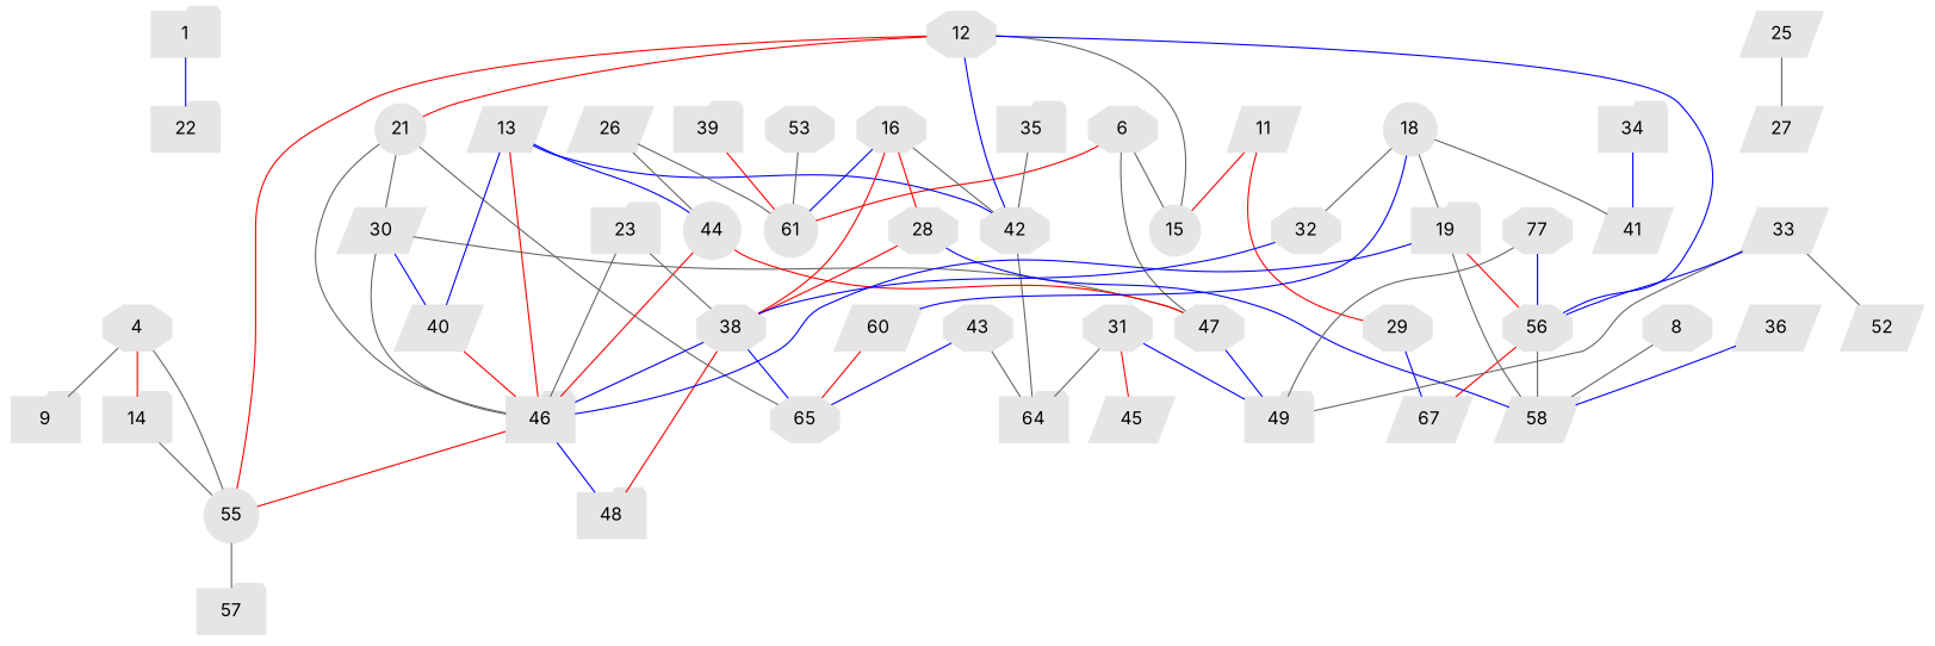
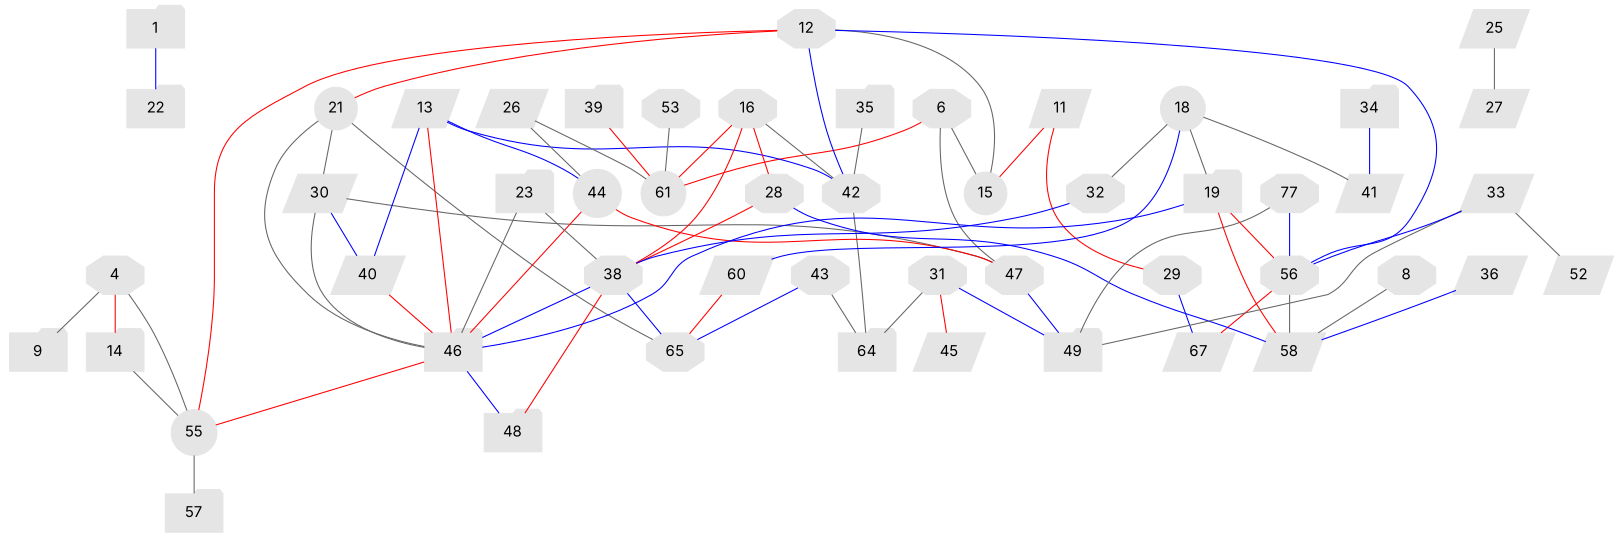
  graph {
    fontname=Inter
    node [color=gray90 fontname=Inter shape=octagon style=filled]
    edge [color=gray40 fontname=Inter weight=1.0]
    1 [shape=folder]
    22 [shape=folder]
    9 [shape=folder]
    4
    14 [shape=folder]
    55 [shape=circle]
    57 [shape=folder]
    15 [shape=circle]
    6
    47
    61 [shape=circle]
    49 [shape=folder]
    58 [shape=parallelogram]
    8
    11 [shape=parallelogram]
    29
    67 [shape=parallelogram]
    12
    21 [shape=circle]
    42
    56
    46 [shape=folder]
    30 [shape=parallelogram]
    65
    64 [shape=folder]
    13 [shape=parallelogram]
    40 [shape=parallelogram]
    44 [shape=circle]
    48 [shape=folder]
    16
    28
    38
    n33 [label=77]
    18 [shape=circle]
    19 [shape=folder]
    32
    41 [shape=parallelogram]
    60 [shape=parallelogram]
    23 [shape=folder]
    25 [shape=parallelogram]
    27 [shape=parallelogram]
    26 [shape=parallelogram]
    31
    45 [shape=parallelogram]
    33 [shape=parallelogram]
    52 [shape=parallelogram]
    34 [shape=folder]
    35 [shape=folder]
    36 [shape=parallelogram]
    39 [shape=folder]
    43
    53
    1 -- 22 [color=blue]
    4 -- 9
    4 -- 14 [color=red]
    4 -- 55
    14 -- 55
    55 -- 57
    6 -- 15
    6 -- 47
    6 -- 61 [color=red]
    47 -- 49 [color=blue]
    8 -- 58
    11 -- 15 [color=red]
    11 -- 29 [color=red]
    29 -- 67 [color=blue]
    12 -- 55 [color=red]
    12 -- 15
    12 -- 21 [color=red]
    12 -- 42 [color=blue]
    12 -- 56 [color=blue]
    21 -- 46
    21 -- 30
    21 -- 65
    42 -- 64
    56 -- 58
    56 -- 67 [color=red]
    46 -- 55 [color=red]
    46 -- 48 [color=blue]
    30 -- 47
    30 -- 46
    30 -- 40 [color=blue]
    13 -- 42 [color=blue]
    13 -- 46 [color=red]
    13 -- 40 [color=blue]
    13 -- 44 [color=blue]
    40 -- 46 [color=red]
    44 -- 47 [color=red]
    44 -- 46 [color=red]
-   16 -- 61 [color=blue]
+   16 -- 61 [color=red]
    16 -- 42
    16 -- 28 [color=red]
    16 -- 38 [color=red]
    28 -- 58 [color=blue]
    28 -- 38 [color=red]
    38 -- 46 [color=blue]
    38 -- 65 [color=blue]
    38 -- 48 [color=red]
    n33 -- 49
    n33 -- 56 [color=blue]
    18 -- 19
    18 -- 32
    18 -- 41
    18 -- 60 [color=blue]
-   19 -- 58
+   19 -- 58 [color=red]
    19 -- 56 [color=red]
    19 -- 46 [color=blue]
    32 -- 38 [color=blue]
    60 -- 65 [color=red]
    23 -- 46
    23 -- 38
    25 -- 27
    26 -- 61
    26 -- 44
    31 -- 49 [color=blue]
    31 -- 64
    31 -- 45 [color=red]
    33 -- 49
    33 -- 56 [color=blue]
    33 -- 52
    34 -- 41 [color=blue]
    35 -- 42
    36 -- 58 [color=blue]
    39 -- 61 [color=red]
    43 -- 65 [color=blue]
    43 -- 64
    53 -- 61
  }
